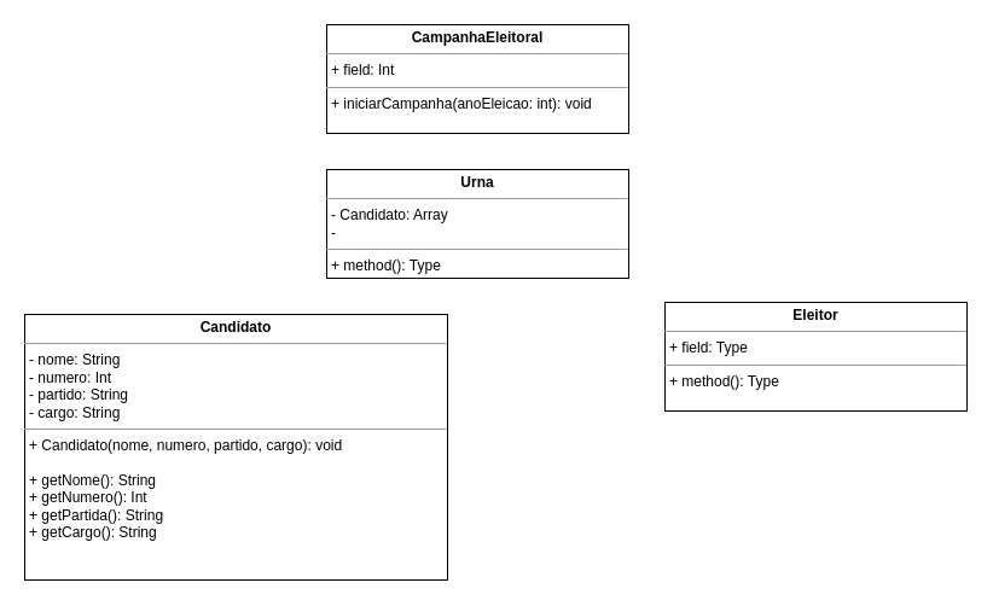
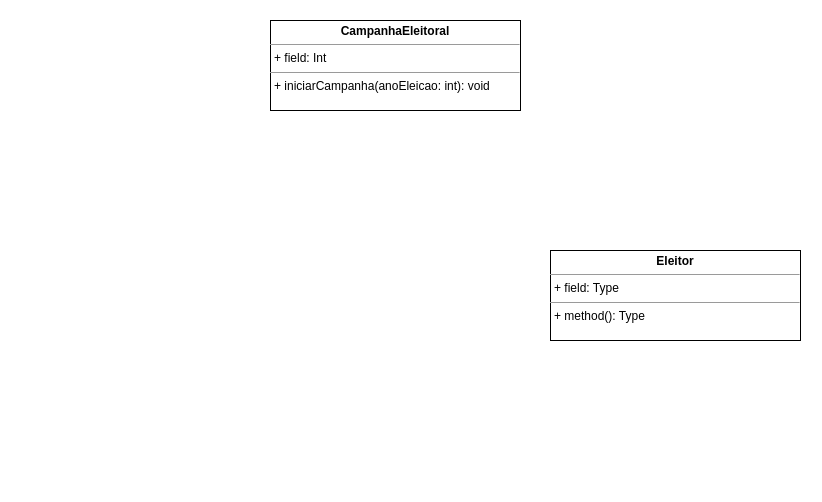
  <mxCell id="0" />
  <mxCell id="1" parent="0" />
- <mxCell id="2" value="&lt;p style=&quot;margin:0px;margin-top:4px;text-align:center;&quot;&gt;&lt;b&gt;Candidato&lt;/b&gt;&lt;/p&gt;&lt;hr size=&quot;1&quot;&gt;&lt;p style=&quot;margin:0px;margin-left:4px;&quot;&gt;- nome: String&lt;/p&gt;&lt;p style=&quot;margin:0px;margin-left:4px;&quot;&gt;- numero: Int&lt;/p&gt;&lt;p style=&quot;margin:0px;margin-left:4px;&quot;&gt;- partido: String&lt;/p&gt;&lt;p style=&quot;margin:0px;margin-left:4px;&quot;&gt;- cargo: String&lt;/p&gt;&lt;hr size=&quot;1&quot;&gt;&lt;p style=&quot;margin:0px;margin-left:4px;&quot;&gt;+ Candidato(nome, numero, partido, cargo): void&lt;/p&gt;&lt;p style=&quot;margin:0px;margin-left:4px;&quot;&gt;&lt;br&gt;&lt;/p&gt;&lt;p style=&quot;margin:0px;margin-left:4px;&quot;&gt;+ getNome(): String&lt;/p&gt;&lt;p style=&quot;margin:0px;margin-left:4px;&quot;&gt;&lt;span style=&quot;background-color: initial;&quot;&gt;+ getNumero(): Int&lt;/span&gt;&lt;br&gt;&lt;/p&gt;&lt;p style=&quot;margin:0px;margin-left:4px;&quot;&gt;+ getPartida(): String&lt;/p&gt;&lt;p style=&quot;margin:0px;margin-left:4px;&quot;&gt;+ getCargo(): String&lt;/p&gt;" style="verticalAlign=top;align=left;overflow=fill;fontSize=12;fontFamily=Helvetica;html=1;" vertex="1" parent="1"><mxGeometry x="20" y="260" width="350" height="220" as="geometry" /></mxCell>
  <mxCell id="3" value="&lt;p style=&quot;margin:0px;margin-top:4px;text-align:center;&quot;&gt;&lt;b&gt;Eleitor&lt;/b&gt;&lt;/p&gt;&lt;hr size=&quot;1&quot;&gt;&lt;p style=&quot;margin:0px;margin-left:4px;&quot;&gt;+ field: Type&lt;/p&gt;&lt;hr size=&quot;1&quot;&gt;&lt;p style=&quot;margin:0px;margin-left:4px;&quot;&gt;+ method(): Type&lt;/p&gt;" style="verticalAlign=top;align=left;overflow=fill;fontSize=12;fontFamily=Helvetica;html=1;" vertex="1" parent="1"><mxGeometry x="550" y="250" width="250" height="90" as="geometry" /></mxCell>
- <mxCell id="4" value="&lt;p style=&quot;margin:0px;margin-top:4px;text-align:center;&quot;&gt;&lt;b&gt;Urna&lt;/b&gt;&lt;/p&gt;&lt;hr size=&quot;1&quot;&gt;&lt;p style=&quot;margin:0px;margin-left:4px;&quot;&gt;- Candidato: Array&lt;/p&gt;&lt;p style=&quot;margin:0px;margin-left:4px;&quot;&gt;-&amp;nbsp;&lt;/p&gt;&lt;hr size=&quot;1&quot;&gt;&lt;p style=&quot;margin:0px;margin-left:4px;&quot;&gt;+ method(): Type&lt;/p&gt;" style="verticalAlign=top;align=left;overflow=fill;fontSize=12;fontFamily=Helvetica;html=1;" vertex="1" parent="1"><mxGeometry x="270" y="140" width="250" height="90" as="geometry" /></mxCell>
  <mxCell id="5" value="&lt;p style=&quot;margin:0px;margin-top:4px;text-align:center;&quot;&gt;&lt;b&gt;CampanhaEleitoral&lt;/b&gt;&lt;/p&gt;&lt;hr size=&quot;1&quot;&gt;&lt;p style=&quot;margin:0px;margin-left:4px;&quot;&gt;+ field: Int&lt;/p&gt;&lt;hr size=&quot;1&quot;&gt;&lt;p style=&quot;margin:0px;margin-left:4px;&quot;&gt;+ iniciarCampanha(anoEleicao: int): void&lt;/p&gt;" style="verticalAlign=top;align=left;overflow=fill;fontSize=12;fontFamily=Helvetica;html=1;" vertex="1" parent="1"><mxGeometry x="270" y="20" width="250" height="90" as="geometry" /></mxCell>
